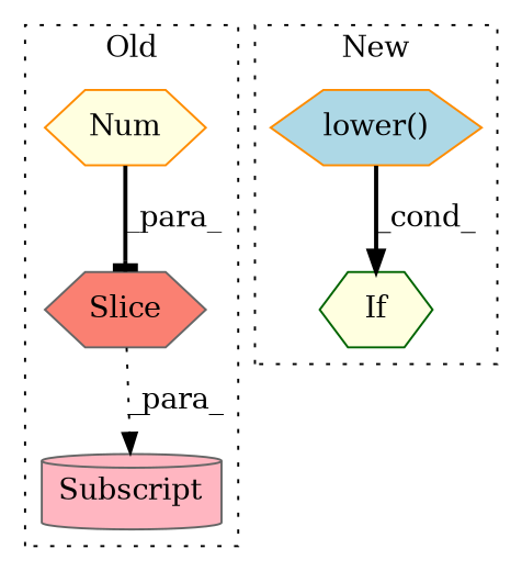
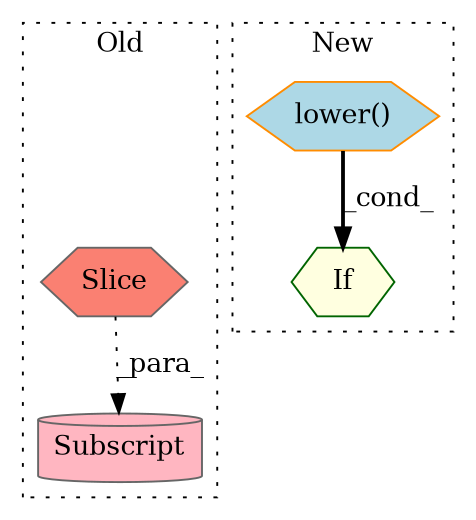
  digraph {
    node [color=gray40 fillcolor=lightyellow s=2127 shape=hexagon style=filled]
    edge [arrowhead=normal style=bold]
    n1 [a=80 fillcolor=salmon l=2 label=Slice]
-   n2 [a=76 color=darkorange l=1 label=Num]
    n3 [a=63 fillcolor=lightpink l="8,0" label=Subscript s="2122,0" shape=cylinder]
    n4 [a=75 color=darkorange fillcolor=lightblue l=12 label="lower()" s=2132]
    n5 [a=96 color=darkgreen l=3 label=If s=2283]
    subgraph cluster_1 {
      label=Old
      style=dotted
      n1
-     n2
      n3
    }
    subgraph cluster_2 {
      label=New
      style=dotted
      n4
      n5
    }
    n1 -> n3 [label=_para_ style=dotted]
-   n2 -> n1 [arrowhead=tee label=_para_]
    n4 -> n5 [label=_cond_]
  }
